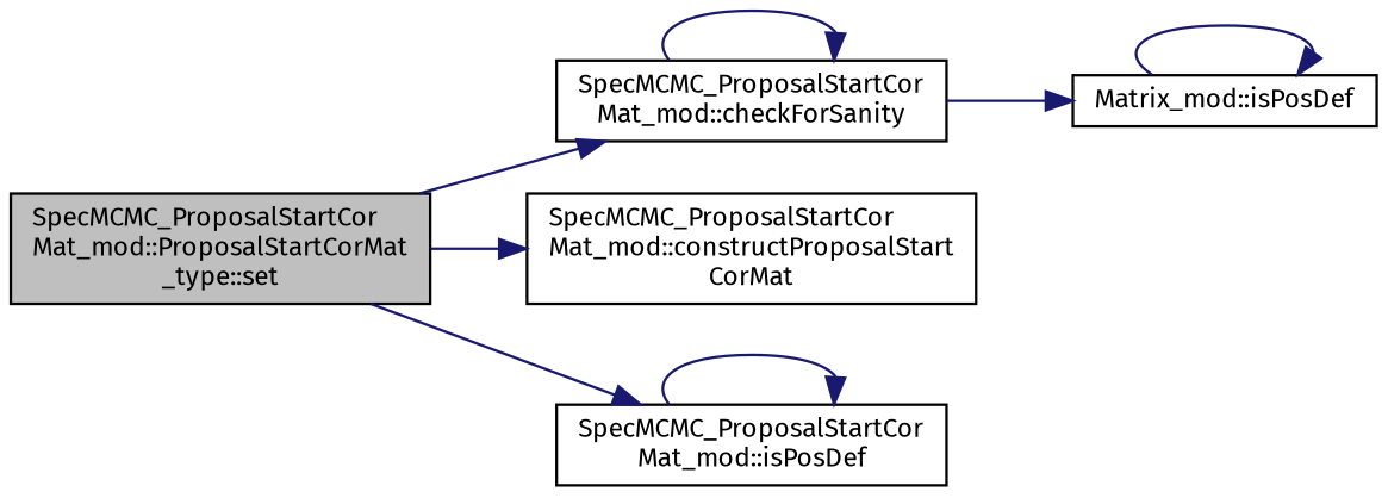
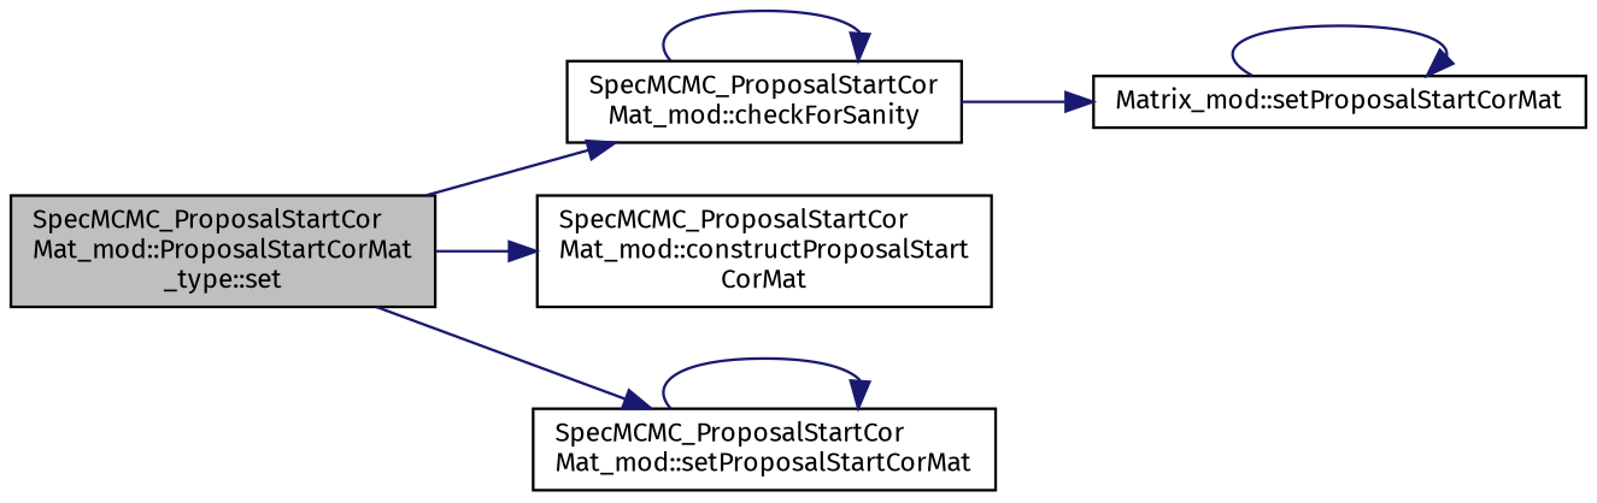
  digraph {
    fontname="Fira Sans"
    rankdir=LR
    node [color=black fillcolor=white fontname="Fira Sans" fontsize=10 shape=record style=filled]
    edge [color=midnightblue fontname="Fira Sans" fontsize=10 labelfontname=Helvetica labelfontsize=10 style=solid]
    n1 [fillcolor=grey75 fontcolor=black height=0.2 label="SpecMCMC_ProposalStartCor\lMat_mod::ProposalStartCorMat\l_type::set" width=0.4]
    n2 [height=0.2 label="SpecMCMC_ProposalStartCor\lMat_mod::checkForSanity" width=0.4]
    n3 [height=0.2 label="SpecMCMC_ProposalStartCor\lMat_mod::constructProposalStart\lCorMat" width=0.4]
-   n4 [height=0.2 label="SpecMCMC_ProposalStartCor\lMat_mod::isPosDef" width=0.4]
-   n5 [height=0.2 label="Matrix_mod::isPosDef" width=0.4]
+   n4 [height=0.2 label="SpecMCMC_ProposalStartCor\lMat_mod::setProposalStartCorMat" width=0.4]
+   n5 [height=0.2 label="Matrix_mod::setProposalStartCorMat" width=0.4]
    n1 -> n2
    n1 -> n3
    n1 -> n4
    n2 -> n2
    n2 -> n5
    n4 -> n4
    n5 -> n5
  }
